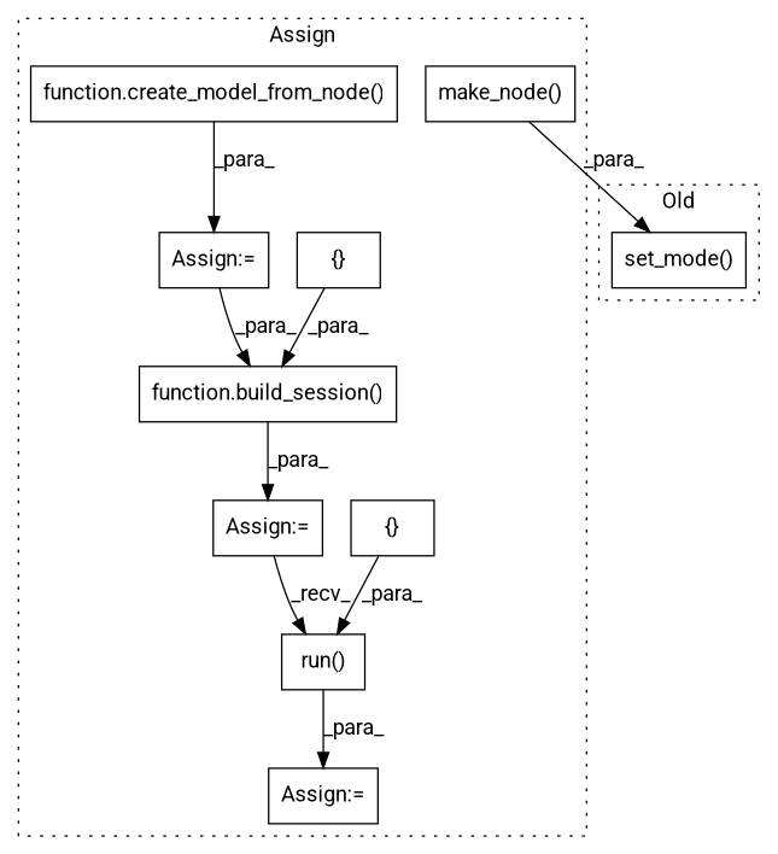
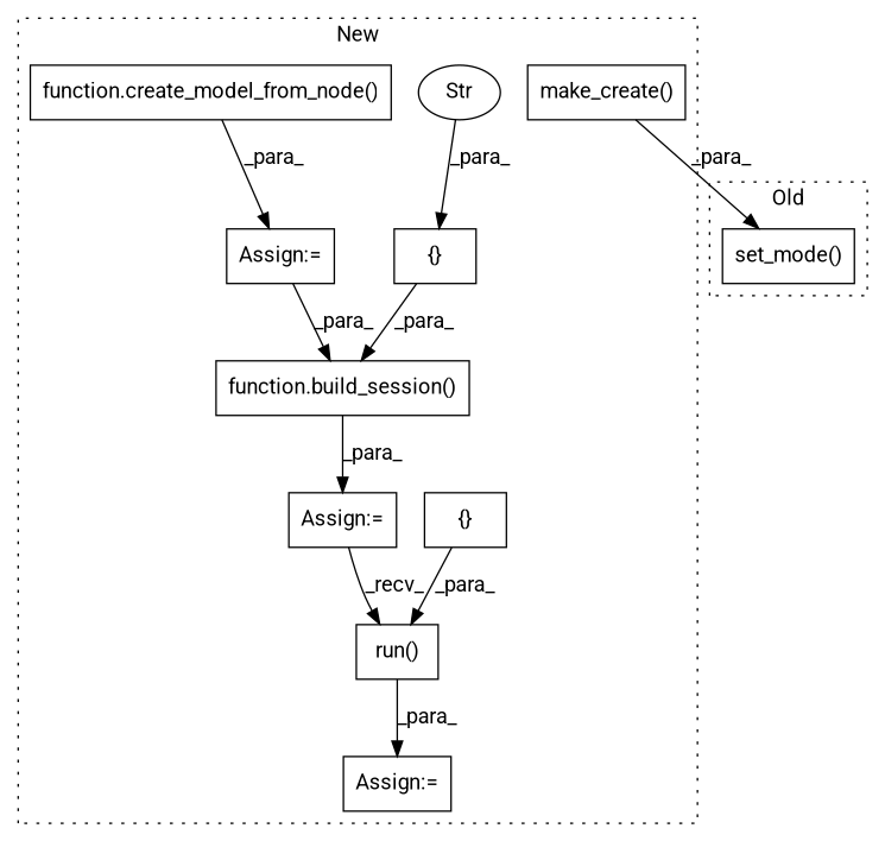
  digraph {
    fontname=Roboto
    node [a=75 fontname=Roboto l=3 shape=box]
    edge [fontname=Roboto]
    n1 [a=59 l="1,0" label="{}" s="10060,10083"]
    n2 [l="12,1" label="run()" s="10496,10534"]
-   n3 [l="17,138" label="make_node()" s="9790,9814"]
+   n3 [l="17,138" label="make_create()" s="9790,9814"]
    n4 [a=95 l="1,1" label="{}" s="10514,10533"]
+   n5 [a=66 l=22 label=Str s=10061 shape=ellipse]
    n6 [a=68 label="Assign:=" s=10493]
    n7 [a=68 label="Assign:=" s=9966]
    n8 [a=68 label="Assign:=" s=10036]
    n9 [l="14,1" label="function.build_session()" s="10039,10084"]
    n10 [l="23,1" label="function.create_model_from_node()" s="9969,10019"]
    n11 [l="15,1" label="set_mode()" s="4011,4052"]
    subgraph cluster_1 {
-     label=Assign
+     label=New
      style=dotted
      n1
      n2
      n3
      n4
+     n5
      n6
      n7
      n8
      n9
      n10
    }
    subgraph cluster_2 {
      label=Old
      style=dotted
      n11
    }
    n1 -> n9 [label=_para_]
    n2 -> n6 [label=_para_]
    n3 -> n11 [label=_para_]
    n4 -> n2 [label=_para_]
+   n5 -> n1 [label=_para_]
    n7 -> n9 [label=_para_]
    n8 -> n2 [label=_recv_]
    n9 -> n8 [label=_para_]
    n10 -> n7 [label=_para_]
  }
